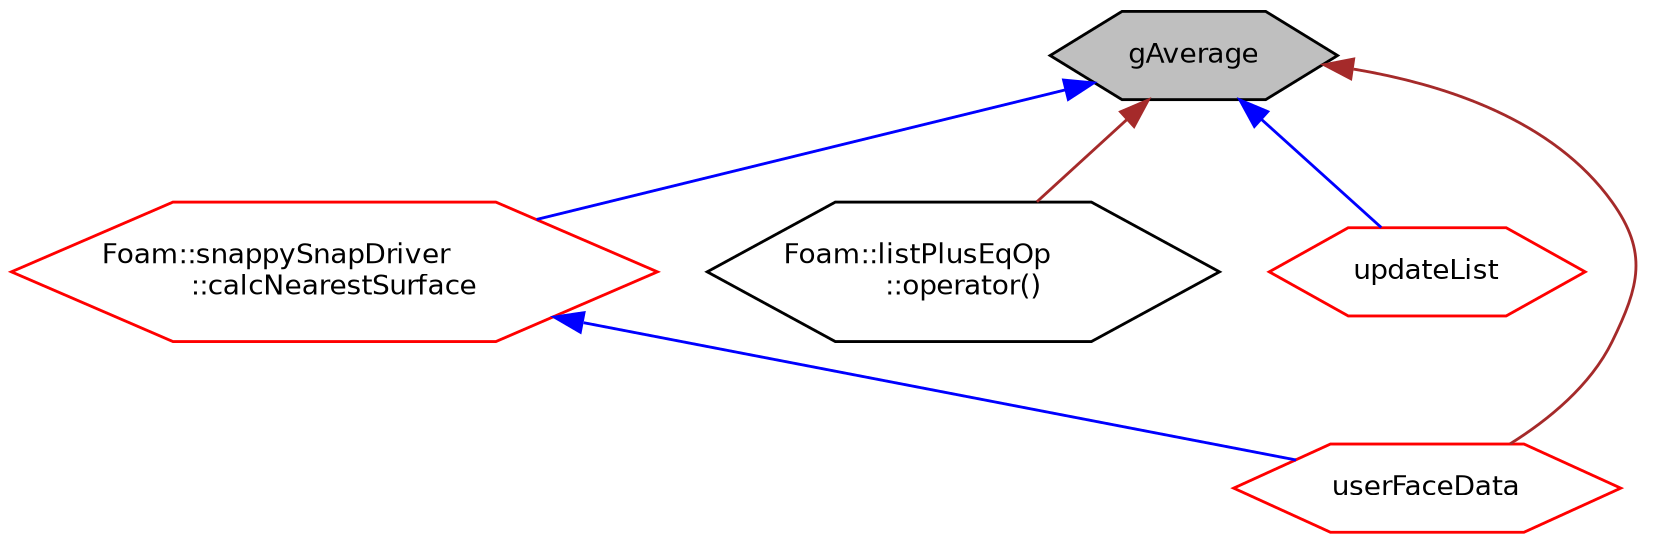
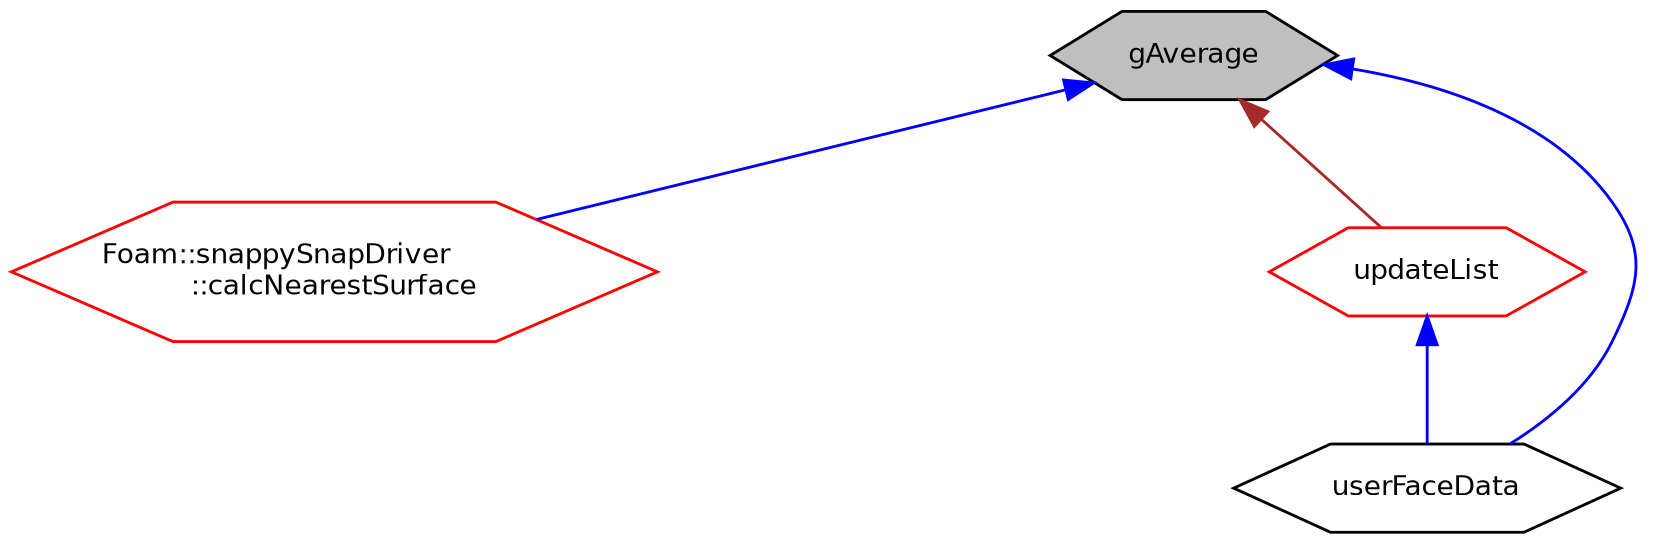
  digraph {
    rankdir=TB
    node [color=black fontname=Helvetica fontsize=10 shape=hexagon]
    edge [color=blue dir=back fontname=Helvetica fontsize=10 labelfontname=Helvetica labelfontsize=10 style=solid]
    n1 [fillcolor=grey75 fontcolor=black height=0.2 label=gAverage style=filled width=0.4]
    n2 [color=red height=0.2 label="Foam::snappySnapDriver\l::calcNearestSurface" width=0.4]
-   n3 [height=0.2 label="Foam::listPlusEqOp\l::operator()" width=0.4]
    n4 [color=red height=0.2 label=updateList width=0.4]
-   n5 [color=red height=0.2 label=userFaceData width=0.4]
+   n5 [height=0.2 label=userFaceData width=0.4]
    n1 -> n2
-   n1 -> n3 [color=brown]
-   n1 -> n4
-   n1 -> n5 [color=brown]
-   n2 -> n5
+   n1 -> n4 [color=brown]
+   n1 -> n5
+   n4 -> n5
  }
